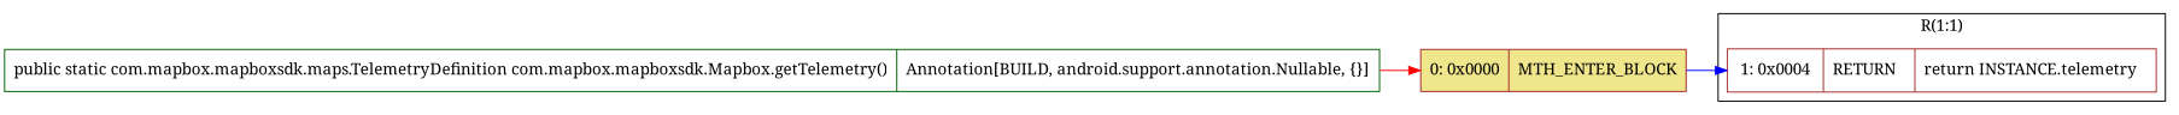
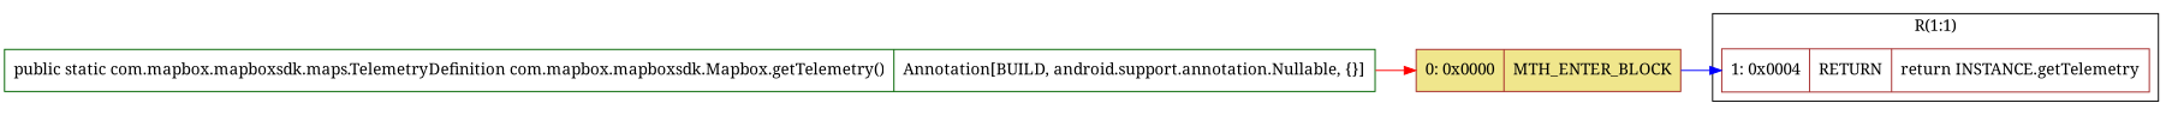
  digraph {
    rankdir=LR
    fontname="Noto Serif"
    node [color=brown shape=record style=filled fillcolor=white fontname="Noto Serif"]
    edge [fontname="Noto Serif"]
-   n1 [label="{1\:\ 0x0004|RETURN\l|return INSTANCE.telemetry\l}"]
+   n1 [label="{1\:\ 0x0004|RETURN\l|return INSTANCE.getTelemetry\l}"]
    n2 [label="{0\:\ 0x0000|MTH_ENTER_BLOCK\l}" fillcolor=khaki]
    n3 [label="{public static com.mapbox.mapboxsdk.maps.TelemetryDefinition com.mapbox.mapboxsdk.Mapbox.getTelemetry()  | Annotation[BUILD, android.support.annotation.Nullable, \{\}]\l}" color=darkgreen]
    subgraph cluster_1 {
      label="R(1:1)"
      n1
    }
    n2 -> n1 [color=blue]
    n3 -> n2 [color=red]
  }
